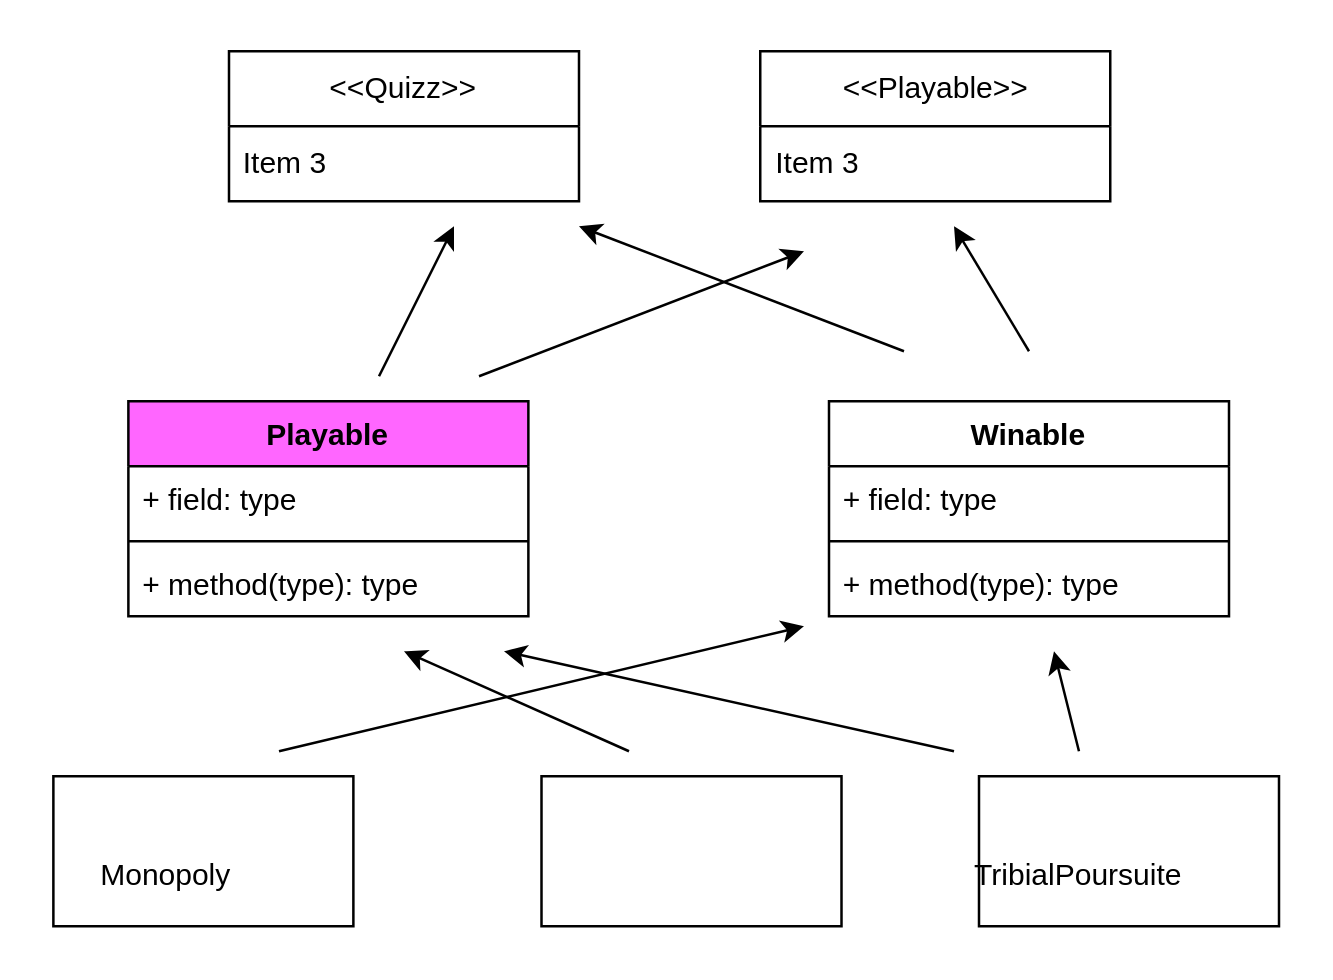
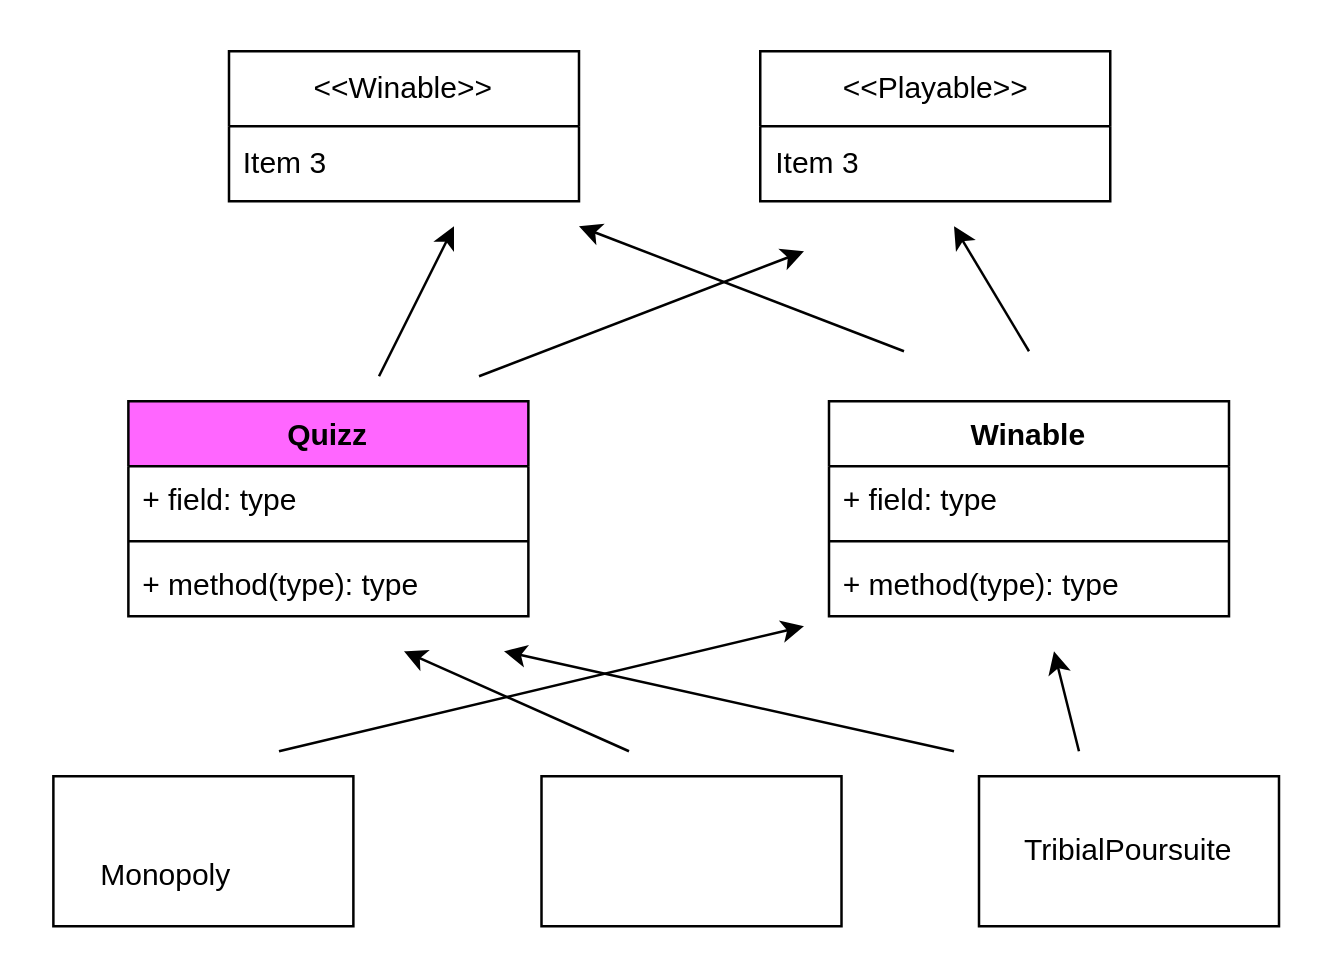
  <mxCell id="0" />
  <mxCell id="1" parent="0" />
  <mxCell id="2" value="" style="rounded=0;whiteSpace=wrap;html=1;" parent="1" vertex="1"><mxGeometry x="20.75" y="310" width="120" height="60" as="geometry" /></mxCell>
  <mxCell id="3" value="Monopoly" style="text;html=1;strokeColor=none;fillColor=none;align=center;verticalAlign=middle;whiteSpace=wrap;rounded=0;" parent="1" vertex="1"><mxGeometry x="35.75" y="335" width="60" height="30" as="geometry" /></mxCell>
  <mxCell id="4" value="" style="rounded=0;whiteSpace=wrap;html=1;" parent="1" vertex="1"><mxGeometry x="216" y="310" width="120" height="60" as="geometry" /></mxCell>
  <mxCell id="5" value="" style="rounded=0;whiteSpace=wrap;html=1;" parent="1" vertex="1"><mxGeometry x="391" y="310" width="120" height="60" as="geometry" /></mxCell>
- <mxCell id="6" value="TribialPoursuite" style="text;html=1;strokeColor=none;fillColor=none;align=center;verticalAlign=middle;whiteSpace=wrap;rounded=0;" parent="1" vertex="1"><mxGeometry x="401" y="335" width="60" height="30" as="geometry" /></mxCell>
- <mxCell id="7" value="&amp;lt;&amp;lt;Quizz&amp;gt;&amp;gt;" style="swimlane;fontStyle=0;childLayout=stackLayout;horizontal=1;startSize=30;horizontalStack=0;resizeParent=1;resizeParentMax=0;resizeLast=0;collapsible=1;marginBottom=0;whiteSpace=wrap;html=1;" parent="1" vertex="1"><mxGeometry x="91" y="20" width="140" height="60" as="geometry" /></mxCell>
+ <mxCell id="6" value="TribialPoursuite" style="text;html=1;strokeColor=none;fillColor=none;align=center;verticalAlign=middle;whiteSpace=wrap;rounded=0;" parent="1" vertex="1"><mxGeometry x="421" y="325" width="60" height="30" as="geometry" /></mxCell>
+ <mxCell id="7" value="&amp;lt;&amp;lt;Winable&amp;gt;&amp;gt;" style="swimlane;fontStyle=0;childLayout=stackLayout;horizontal=1;startSize=30;horizontalStack=0;resizeParent=1;resizeParentMax=0;resizeLast=0;collapsible=1;marginBottom=0;whiteSpace=wrap;html=1;" parent="1" vertex="1"><mxGeometry x="91" y="20" width="140" height="60" as="geometry" /></mxCell>
  <mxCell id="8" value="Item 3" style="text;strokeColor=none;fillColor=none;align=left;verticalAlign=middle;spacingLeft=4;spacingRight=4;overflow=hidden;points=[[0,0.5],[1,0.5]];portConstraint=eastwest;rotatable=0;whiteSpace=wrap;html=1;" parent="7" vertex="1"><mxGeometry y="30" width="140" height="30" as="geometry" /></mxCell>
- <mxCell id="9" value="Playable" style="swimlane;fontStyle=1;align=center;verticalAlign=top;childLayout=stackLayout;horizontal=1;startSize=26;horizontalStack=0;resizeParent=1;resizeParentMax=0;resizeLast=0;collapsible=1;marginBottom=0;fillColor=#FF66FF;" parent="1" vertex="1"><mxGeometry x="50.75" y="160" width="160" height="86" as="geometry" /></mxCell>
+ <mxCell id="9" value="Quizz" style="swimlane;fontStyle=1;align=center;verticalAlign=top;childLayout=stackLayout;horizontal=1;startSize=26;horizontalStack=0;resizeParent=1;resizeParentMax=0;resizeLast=0;collapsible=1;marginBottom=0;fillColor=#FF66FF;" parent="1" vertex="1"><mxGeometry x="50.75" y="160" width="160" height="86" as="geometry" /></mxCell>
  <mxCell id="10" value="+ field: type" style="text;strokeColor=none;fillColor=none;align=left;verticalAlign=top;spacingLeft=4;spacingRight=4;overflow=hidden;rotatable=0;points=[[0,0.5],[1,0.5]];portConstraint=eastwest;" parent="9" vertex="1"><mxGeometry y="26" width="160" height="26" as="geometry" /></mxCell>
  <mxCell id="11" value="" style="line;strokeWidth=1;fillColor=none;align=left;verticalAlign=middle;spacingTop=-1;spacingLeft=3;spacingRight=3;rotatable=0;labelPosition=right;points=[];portConstraint=eastwest;strokeColor=inherit;" parent="9" vertex="1"><mxGeometry y="52" width="160" height="8" as="geometry" /></mxCell>
  <mxCell id="12" value="+ method(type): type" style="text;strokeColor=none;fillColor=none;align=left;verticalAlign=top;spacingLeft=4;spacingRight=4;overflow=hidden;rotatable=0;points=[[0,0.5],[1,0.5]];portConstraint=eastwest;" parent="9" vertex="1"><mxGeometry y="60" width="160" height="26" as="geometry" /></mxCell>
  <mxCell id="13" value="Winable" style="swimlane;fontStyle=1;align=center;verticalAlign=top;childLayout=stackLayout;horizontal=1;startSize=26;horizontalStack=0;resizeParent=1;resizeParentMax=0;resizeLast=0;collapsible=1;marginBottom=0;" parent="1" vertex="1"><mxGeometry x="331" y="160" width="160" height="86" as="geometry" /></mxCell>
  <mxCell id="14" value="+ field: type" style="text;strokeColor=none;fillColor=none;align=left;verticalAlign=top;spacingLeft=4;spacingRight=4;overflow=hidden;rotatable=0;points=[[0,0.5],[1,0.5]];portConstraint=eastwest;" parent="13" vertex="1"><mxGeometry y="26" width="160" height="26" as="geometry" /></mxCell>
  <mxCell id="15" value="" style="line;strokeWidth=1;fillColor=none;align=left;verticalAlign=middle;spacingTop=-1;spacingLeft=3;spacingRight=3;rotatable=0;labelPosition=right;points=[];portConstraint=eastwest;strokeColor=inherit;" parent="13" vertex="1"><mxGeometry y="52" width="160" height="8" as="geometry" /></mxCell>
  <mxCell id="16" value="+ method(type): type" style="text;strokeColor=none;fillColor=none;align=left;verticalAlign=top;spacingLeft=4;spacingRight=4;overflow=hidden;rotatable=0;points=[[0,0.5],[1,0.5]];portConstraint=eastwest;" parent="13" vertex="1"><mxGeometry y="60" width="160" height="26" as="geometry" /></mxCell>
  <mxCell id="17" value="&amp;lt;&amp;lt;Playable&amp;gt;&amp;gt;" style="swimlane;fontStyle=0;childLayout=stackLayout;horizontal=1;startSize=30;horizontalStack=0;resizeParent=1;resizeParentMax=0;resizeLast=0;collapsible=1;marginBottom=0;whiteSpace=wrap;html=1;" parent="1" vertex="1"><mxGeometry x="303.5" y="20" width="140" height="60" as="geometry" /></mxCell>
  <mxCell id="18" value="Item 3" style="text;strokeColor=none;fillColor=none;align=left;verticalAlign=middle;spacingLeft=4;spacingRight=4;overflow=hidden;points=[[0,0.5],[1,0.5]];portConstraint=eastwest;rotatable=0;whiteSpace=wrap;html=1;" parent="17" vertex="1"><mxGeometry y="30" width="140" height="30" as="geometry" /></mxCell>
  <mxCell id="19" value="" style="endArrow=classic;html=1;" parent="1" edge="1"><mxGeometry width="50" height="50" relative="1" as="geometry"><mxPoint x="151" y="150" as="sourcePoint" /><mxPoint x="181" y="90" as="targetPoint" /></mxGeometry></mxCell>
  <mxCell id="20" value="" style="endArrow=classic;html=1;" parent="1" edge="1"><mxGeometry width="50" height="50" relative="1" as="geometry"><mxPoint x="191" y="150" as="sourcePoint" /><mxPoint x="321" y="100" as="targetPoint" /><Array as="points"><mxPoint x="321" y="100" /></Array></mxGeometry></mxCell>
  <mxCell id="21" value="" style="endArrow=classic;html=1;" parent="1" edge="1"><mxGeometry width="50" height="50" relative="1" as="geometry"><mxPoint x="361" y="140" as="sourcePoint" /><mxPoint x="231" y="90" as="targetPoint" /></mxGeometry></mxCell>
  <mxCell id="22" value="" style="endArrow=classic;html=1;" parent="1" edge="1"><mxGeometry width="50" height="50" relative="1" as="geometry"><mxPoint x="411" y="140" as="sourcePoint" /><mxPoint x="381" y="90" as="targetPoint" /></mxGeometry></mxCell>
  <mxCell id="23" value="" style="endArrow=classic;html=1;" parent="1" edge="1"><mxGeometry width="50" height="50" relative="1" as="geometry"><mxPoint x="111" y="300" as="sourcePoint" /><mxPoint x="321" y="250" as="targetPoint" /></mxGeometry></mxCell>
  <mxCell id="24" value="" style="endArrow=classic;html=1;" parent="1" edge="1"><mxGeometry width="50" height="50" relative="1" as="geometry"><mxPoint x="251" y="300" as="sourcePoint" /><mxPoint x="161" y="260" as="targetPoint" /></mxGeometry></mxCell>
  <mxCell id="25" value="" style="endArrow=classic;html=1;" parent="1" edge="1"><mxGeometry width="50" height="50" relative="1" as="geometry"><mxPoint x="381" y="300" as="sourcePoint" /><mxPoint x="201" y="260" as="targetPoint" /></mxGeometry></mxCell>
  <mxCell id="26" value="" style="endArrow=classic;html=1;" parent="1" edge="1"><mxGeometry width="50" height="50" relative="1" as="geometry"><mxPoint x="431" y="300" as="sourcePoint" /><mxPoint x="421" y="260" as="targetPoint" /></mxGeometry></mxCell>
